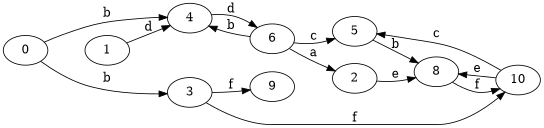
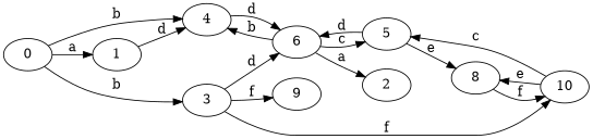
  strict digraph {
    rankdir=LR
    0
    1
    3
    4
    6
    9
    10
    2
    5
    8
+   0 -> 1 [label=a]
    0 -> 3 [label=b]
    0 -> 4 [label=b]
    1 -> 4 [label=d]
+   3 -> 6 [label=d]
    3 -> 9 [label=f]
    3 -> 10 [label=f]
    4 -> 6 [label=d]
    6 -> 4 [label=b]
    6 -> 2 [label=a]
    6 -> 5 [label=c]
    10 -> 5 [label=c]
    10 -> 8 [label=e]
-   2 -> 8 [label=e]
-   5 -> 8 [label=b]
+   5 -> 6 [label=d]
+   5 -> 8 [label=e]
    8 -> 10 [label=f]
  }
